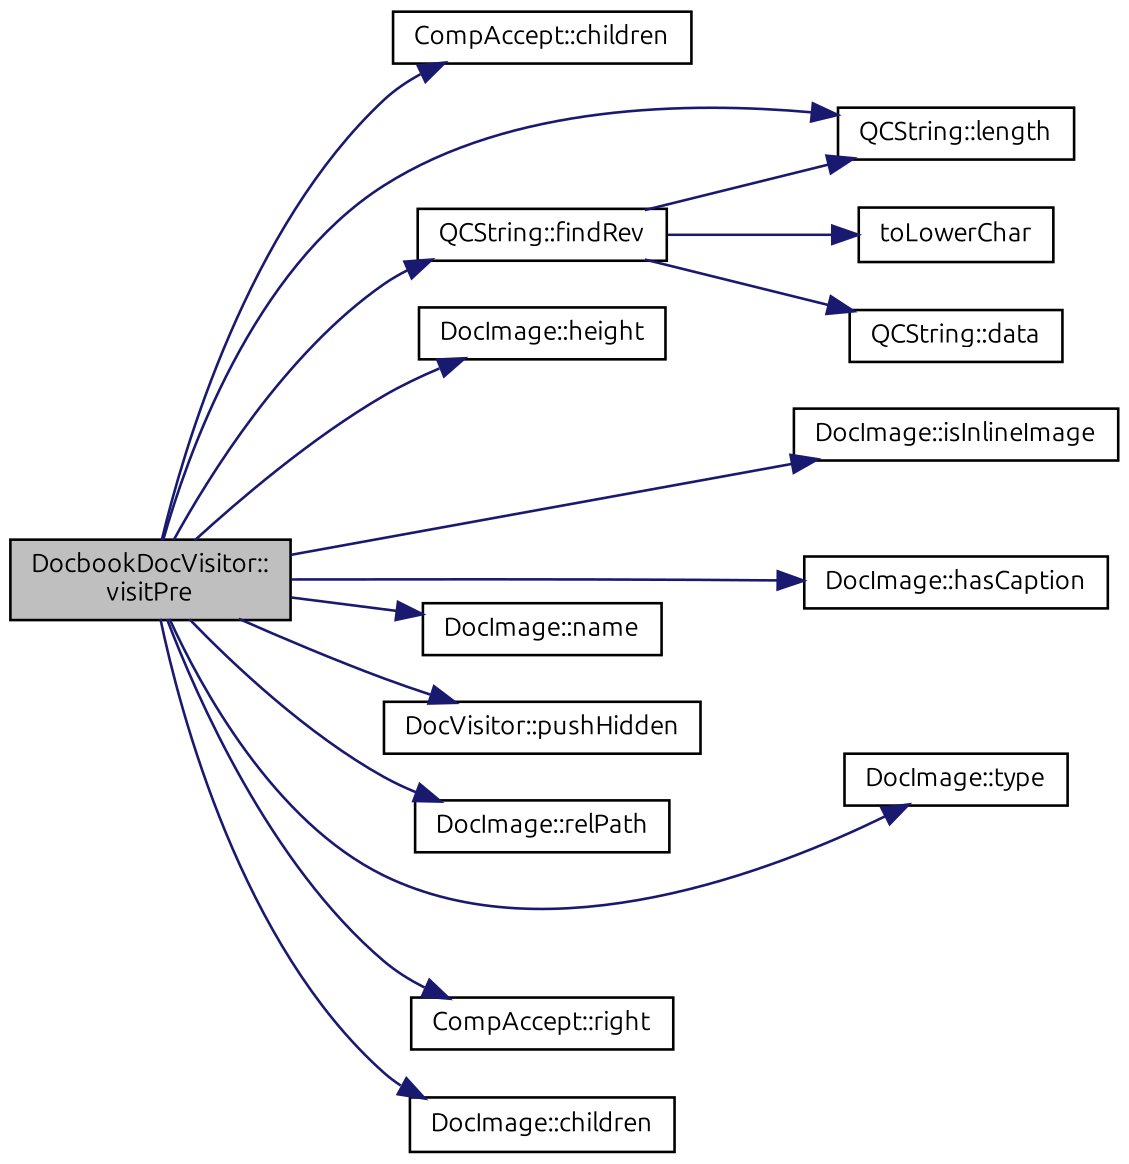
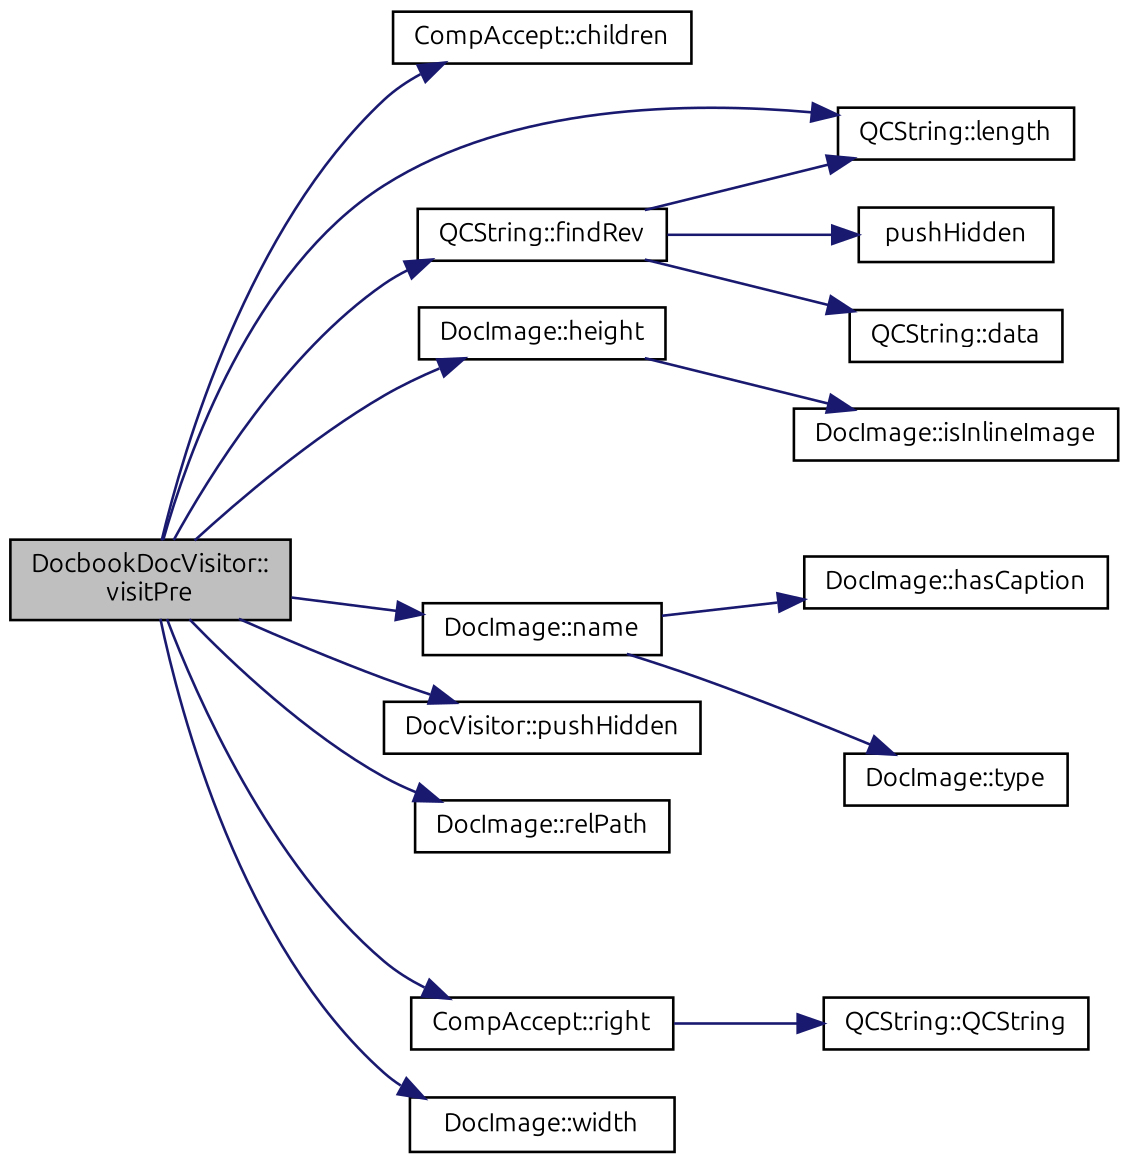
  digraph {
    fontname=Ubuntu
    rankdir=LR
    node [color=black fillcolor=white fontname=Ubuntu fontsize=10 shape=record style=filled]
    edge [color=midnightblue fontname=Ubuntu fontsize=10 labelfontname=Helvetica labelfontsize=10 style=solid]
    n1 [fillcolor=grey75 fontcolor=black height=0.2 label="DocbookDocVisitor::\lvisitPre" width=0.4]
    n2 [height=0.2 label="CompAccept::children" width=0.4]
    n3 [height=0.2 label="QCString::findRev" width=0.4]
    n4 [height=0.2 label="QCString::length" width=0.4]
    n5 [height=0.2 label="DocImage::hasCaption" width=0.4]
    n6 [height=0.2 label="DocImage::height" width=0.4]
    n7 [height=0.2 label="DocImage::isInlineImage" width=0.4]
    n8 [height=0.2 label="DocImage::name" width=0.4]
    n9 [height=0.2 label="DocVisitor::pushHidden" width=0.4]
    n10 [height=0.2 label="DocImage::relPath" width=0.4]
    n11 [height=0.2 label="CompAccept::right" width=0.4]
    n12 [height=0.2 label="DocImage::type" width=0.4]
-   n13 [height=0.2 label="DocImage::children" width=0.4]
+   n13 [height=0.2 label="DocImage::width" width=0.4]
    n14 [height=0.2 label="QCString::data" width=0.4]
-   n15 [height=0.2 label=toLowerChar width=0.4]
+   n15 [height=0.2 label=pushHidden width=0.4]
+   n16 [height=0.2 label="QCString::QCString" width=0.4]
    n1 -> n2
    n1 -> n3
    n1 -> n4
-   n1 -> n5
+   n8 -> n5
    n1 -> n6
-   n1 -> n7
+   n6 -> n7
    n1 -> n8
    n1 -> n9
    n1 -> n10
    n1 -> n11
-   n1 -> n12
+   n8 -> n12
    n1 -> n13
    n3 -> n4
    n3 -> n14
    n3 -> n15
+   n11 -> n16
  }
